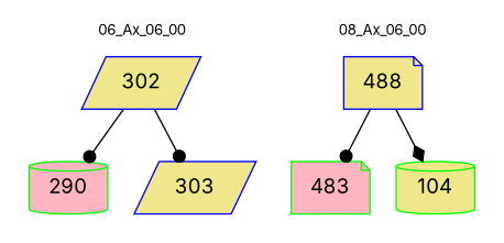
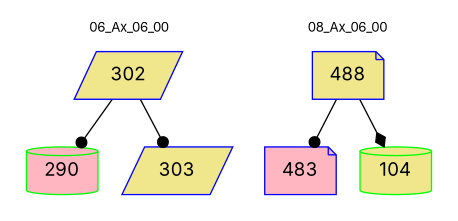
  digraph {
    fontname=Inter
    node [color=blue fillcolor=khaki fontname=Inter shape=parallelogram style=filled]
    edge [arrowhead=dot color=black fontname=Inter]
    n1 [label=302]
    n2 [color=green fillcolor=lightpink label=290 shape=cylinder]
    n3 [label=303]
    n4 [label=488 shape=note]
-   n5 [color=green fillcolor=lightpink label=483 shape=note]
+   n5 [fillcolor=lightpink label=483 shape=note]
    n6 [color=green label=104 shape=cylinder]
    subgraph cluster_1 {
      color=white
      fontsize=10
      label="06_Ax_06_00"
      n1
      n2
      n3
    }
    subgraph cluster_2 {
      color=white
      fontsize=10
      label="08_Ax_06_00"
      n4
      n5
      n6
    }
    n1 -> n2
    n1 -> n3
    n4 -> n5
    n4 -> n6 [arrowhead=diamond]
  }
